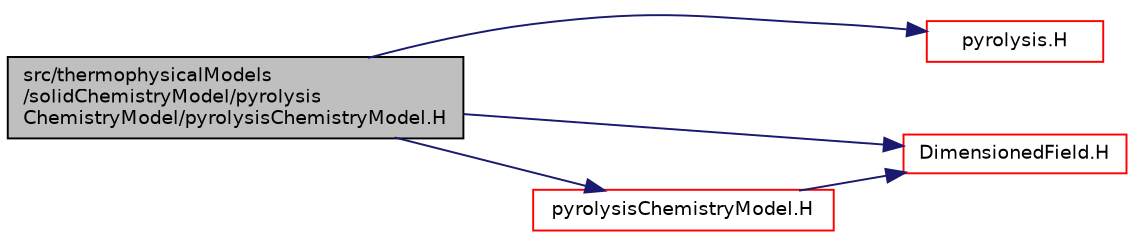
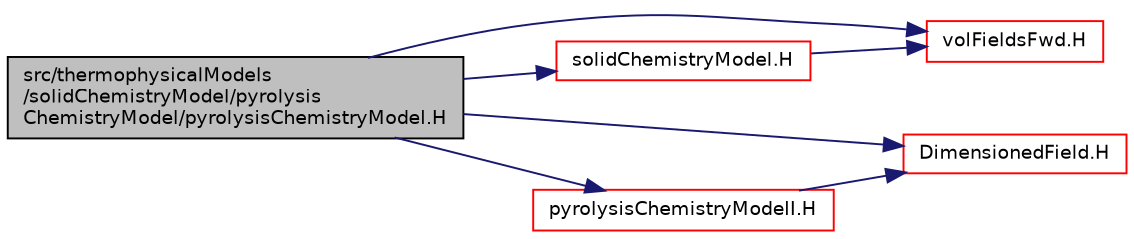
  digraph {
    rankdir=LR
    node [color=red fontname=Helvetica fontsize=10 shape=record]
    edge [color=midnightblue fontname=Helvetica fontsize=10 labelfontname=Helvetica labelfontsize=10 style=solid]
    n1 [color=black fillcolor=grey75 fontcolor=black height=0.2 label="src/thermophysicalModels\l/solidChemistryModel/pyrolysis\lChemistryModel/pyrolysisChemistryModel.H" style=filled width=0.4]
-   n2 [height=0.2 label="pyrolysis.H" width=0.4]
+   n2 [height=0.2 label="volFieldsFwd.H" width=0.4]
    n3 [height=0.2 label="DimensionedField.H" width=0.4]
-   n5 [height=0.2 label="pyrolysisChemistryModel.H" width=0.4]
+   n4 [height=0.2 label="solidChemistryModel.H" width=0.4]
+   n5 [height=0.2 label="pyrolysisChemistryModelI.H" width=0.4]
    n1 -> n2
    n1 -> n3
+   n1 -> n4
    n1 -> n5
+   n4 -> n2
    n5 -> n3
  }
